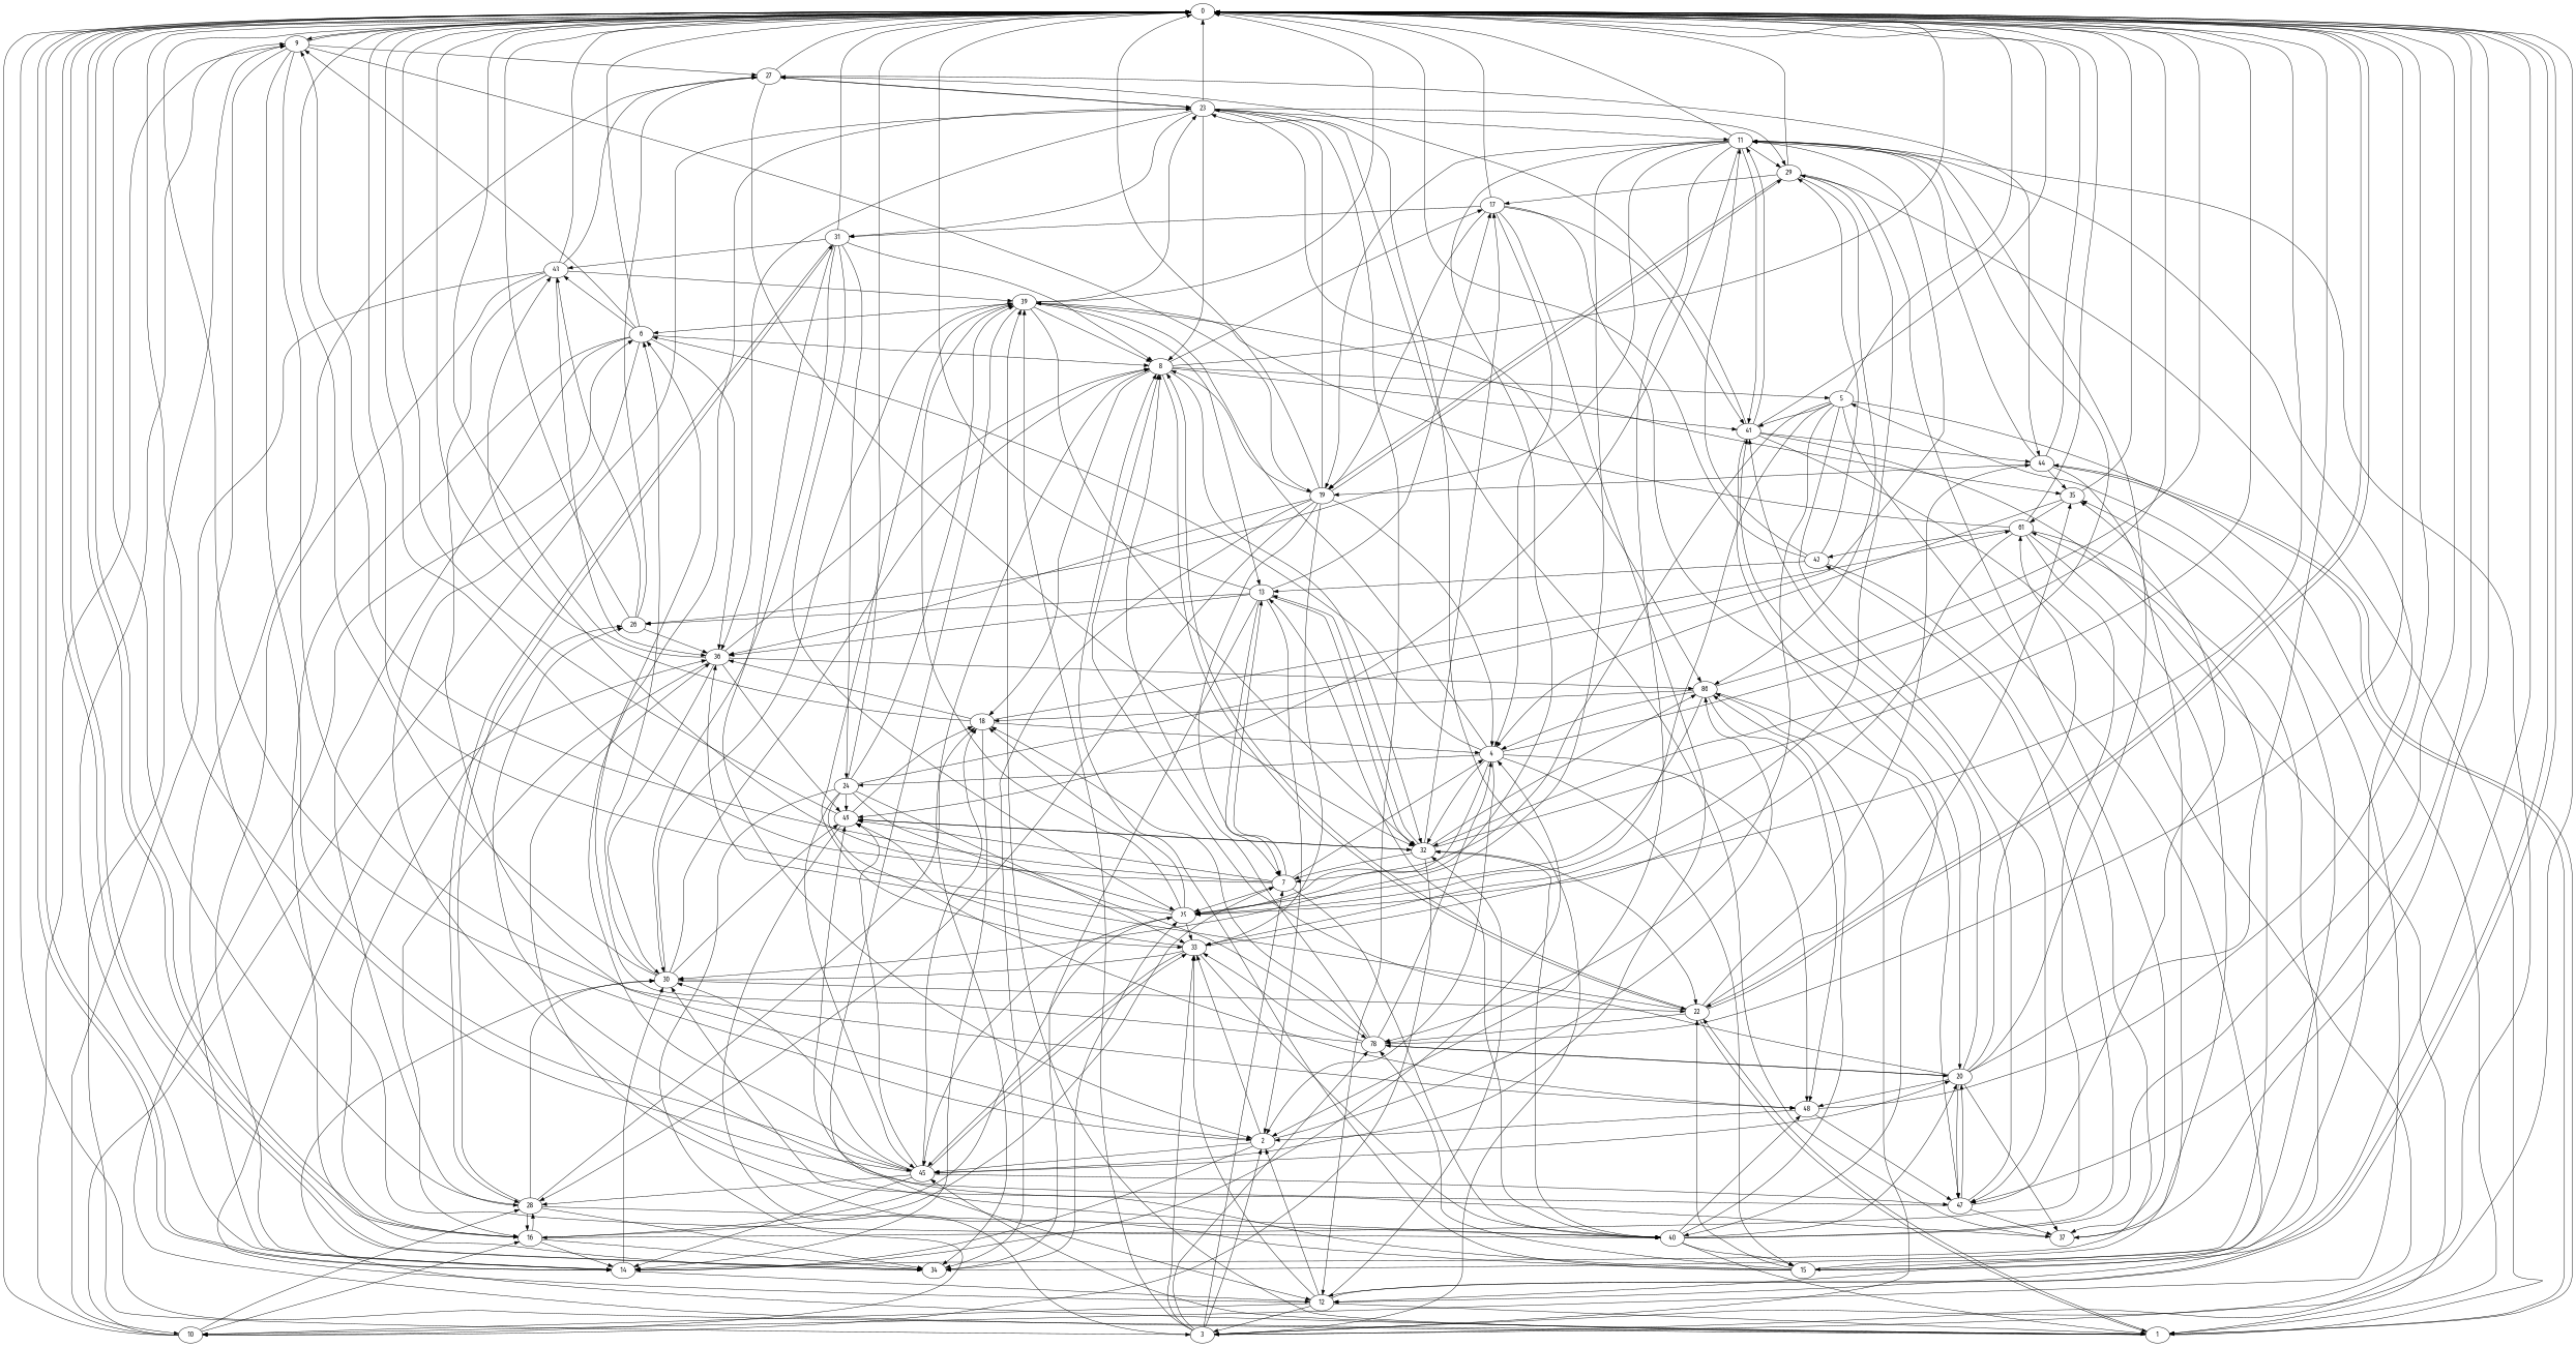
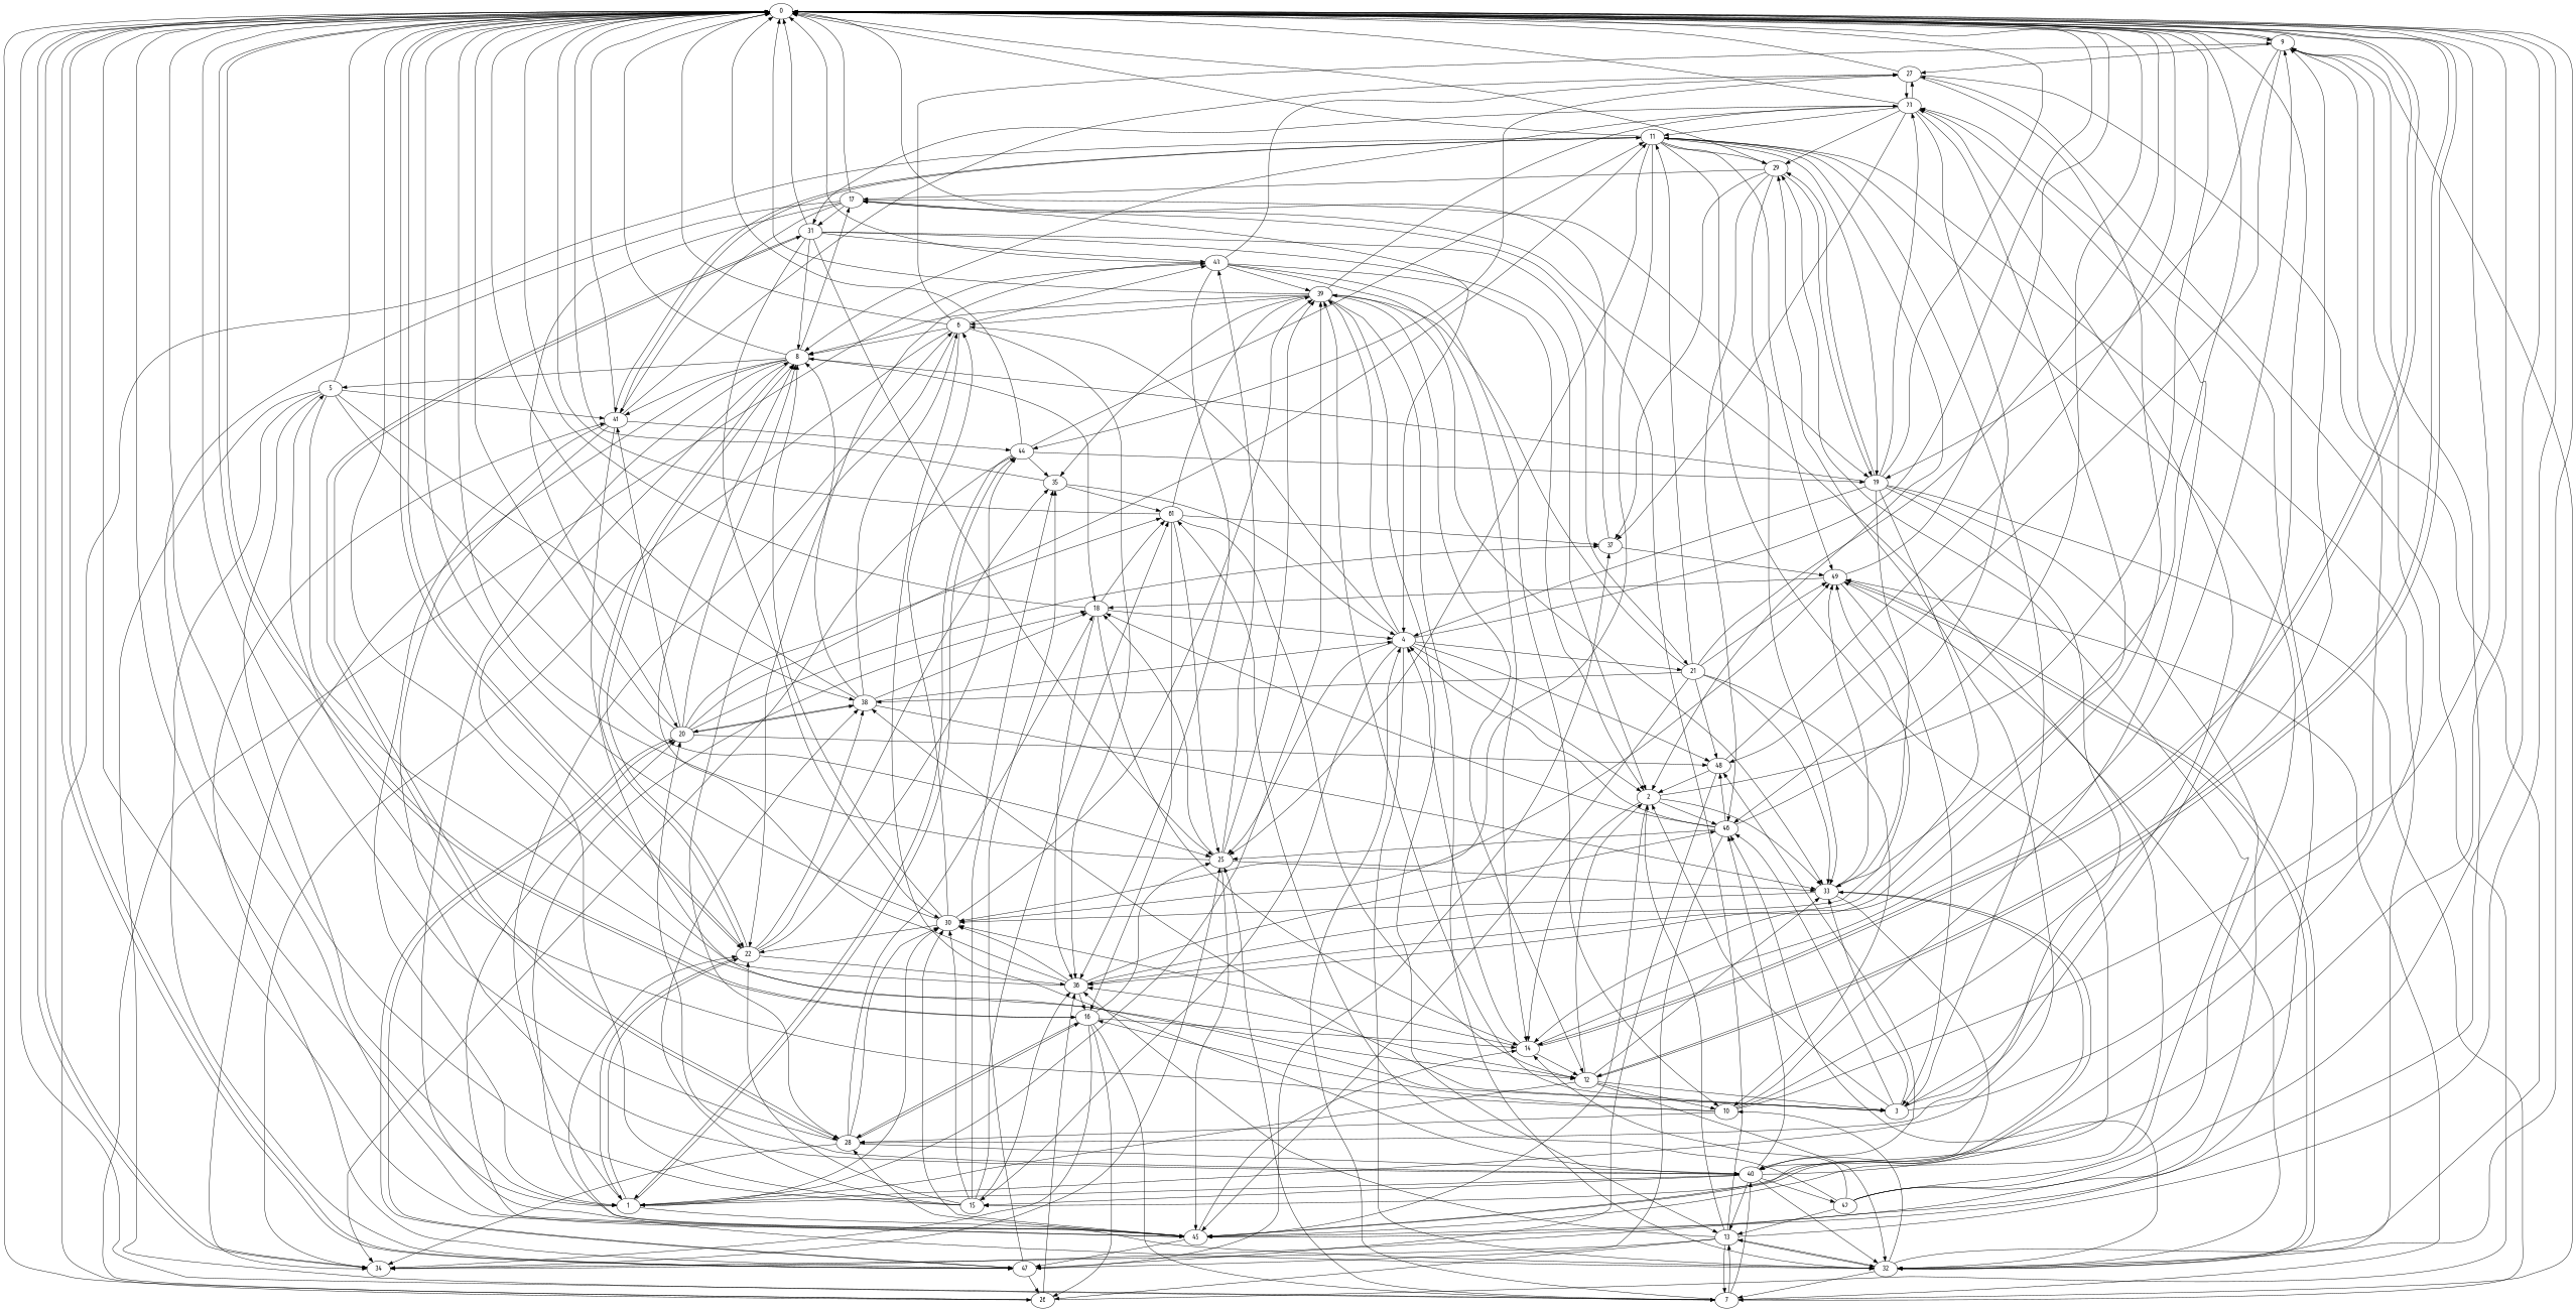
  strict digraph {
    fontname="Fira Sans"
    node [component_delay=3 fontname="Fira Sans"]
    edge [fontname="Fira Sans" wire_delay=1]
    0
    9
    12
    14
    16
    22
    34
    47
    45
    48
    40
    19
    27
    1
    2
    33
    3
    32
    36
    10
    30
    4
    7
    25
    28
    26
    44
-   38 [label=78]
+   38
    8
    35
    41
    37
    20
    49
    23
    18
-   46 [label=86]
+   46
    13
    15
    42
    29
    6
    39
    17
    5
-   24
+   24 [label=21]
    43
    31
    11
    n50 [label=61]
    0 -> 9
    0 -> 12
    0 -> 14
    0 -> 16
    0 -> 22
    0 -> 34
    0 -> 47
    9 -> 0
    9 -> 45
    9 -> 48
    9 -> 40
    9 -> 19
    9 -> 27
    12 -> 0
    12 -> 1
    12 -> 2
    12 -> 33
    12 -> 3
    12 -> 32
    12 -> 36
    12 -> 10
    14 -> 0
    14 -> 9
    14 -> 12
    14 -> 30
    14 -> 4
    16 -> 0
    16 -> 14
    16 -> 34
    16 -> 7
    16 -> 25
    16 -> 28
    16 -> 26
    22 -> 0
    22 -> 1
    22 -> 36
    22 -> 44
    22 -> 38
    22 -> 8
    22 -> 35
    34 -> 0
    34 -> 25
+   47 -> 0
    47 -> 26
    47 -> 35
    47 -> 41
    47 -> 37
    47 -> 20
    45 -> 0
    45 -> 14
    45 -> 47
    45 -> 33
    45 -> 30
    45 -> 28
    45 -> 20
    45 -> 49
    45 -> 23
    45 -> 18
    48 -> 0
    48 -> 47
    48 -> 2
    40 -> 0
    40 -> 48
    40 -> 1
    40 -> 32
    40 -> 20
    40 -> 46
    40 -> 13
    40 -> 15
    40 -> 42
    19 -> 0
    19 -> 34
    19 -> 33
    19 -> 36
    19 -> 4
    19 -> 7
    19 -> 28
    19 -> 8
    19 -> 23
    19 -> 29
    27 -> 0
    27 -> 14
    27 -> 32
    27 -> 44
    27 -> 23
    1 -> 0
    1 -> 22
    1 -> 45
    1 -> 30
    1 -> 44
    1 -> 29
    1 -> 6
    1 -> 39
    2 -> 0
    2 -> 14
    2 -> 45
    2 -> 33
    2 -> 46
    33 -> 0
    33 -> 45
    33 -> 40
    33 -> 30
    33 -> 49
    3 -> 0
    3 -> 9
    3 -> 2
    3 -> 33
-   3 -> 7
    3 -> 38
    3 -> 23
    3 -> 46
    3 -> 39
    32 -> 0
    32 -> 22
    32 -> 10
    32 -> 7
    32 -> 49
    32 -> 46
    32 -> 13
    32 -> 17
    36 -> 0
    36 -> 16
    36 -> 30
    36 -> 8
    36 -> 49
    36 -> 46
    10 -> 0
    10 -> 9
    10 -> 16
    10 -> 28
    10 -> 23
    10 -> 5
    30 -> 0
    30 -> 22
    30 -> 8
    30 -> 49
    30 -> 6
    30 -> 39
    4 -> 0
    4 -> 48
    4 -> 2
    4 -> 32
    4 -> 25
    4 -> 15
    4 -> 6
    4 -> 39
    4 -> 24
    7 -> 0
    7 -> 9
    7 -> 40
    7 -> 4
    7 -> 25
    7 -> 49
    7 -> 13
    25 -> 0
    25 -> 45
    25 -> 33
    25 -> 18
    25 -> 39
    25 -> 43
    28 -> 0
    28 -> 16
    28 -> 34
    28 -> 40
    28 -> 30
    28 -> 18
    28 -> 31
    26 -> 0
    26 -> 27
    26 -> 36
    26 -> 43
    44 -> 0
    44 -> 34
    44 -> 19
    44 -> 1
    44 -> 35
    44 -> 11
    38 -> 0
    38 -> 33
    38 -> 4
    38 -> 8
    38 -> 20
    38 -> 18
    38 -> 6
    8 -> 0
    8 -> 22
    8 -> 34
    8 -> 32
    8 -> 41
    8 -> 18
    8 -> 17
    8 -> 5
    35 -> 0
    35 -> 4
    35 -> n50
    41 -> 0
    41 -> 40
    41 -> 27
    41 -> 1
    41 -> 3
    41 -> 44
    41 -> 11
    37 -> 0
    37 -> 49
    20 -> 0
    20 -> 47
    20 -> 48
    20 -> 38
    20 -> 8
    20 -> 41
    20 -> 37
    20 -> 11
    20 -> n50
    49 -> 0
    49 -> 3
    49 -> 32
    49 -> 18
    23 -> 0
-   23 -> 12
    23 -> 27
    23 -> 36
    23 -> 8
    23 -> 37
    23 -> 46
    23 -> 29
    23 -> 31
    23 -> 11
    18 -> 0
    18 -> 14
    18 -> 36
    18 -> 4
    18 -> n50
    46 -> 0
    46 -> 47
    46 -> 48
    46 -> 4
    46 -> 25
    46 -> 18
    13 -> 0
    13 -> 34
    13 -> 2
    13 -> 32
    13 -> 36
    13 -> 7
    13 -> 26
    13 -> 17
    15 -> 0
    15 -> 22
    15 -> 36
    15 -> 30
    15 -> 38
    15 -> 8
    15 -> 35
    15 -> n50
    42 -> 0
    42 -> 14
    42 -> 13
    42 -> 29
    42 -> 11
-   n50 -> 42
+   42 -> n50
    29 -> 0
    29 -> 19
    29 -> 33
    29 -> 37
    29 -> 46
    29 -> 17
    6 -> 0
    6 -> 9
    6 -> 34
    6 -> 40
    6 -> 36
    6 -> 28
    6 -> 8
    6 -> 43
    39 -> 0
    39 -> 12
    39 -> 33
    39 -> 32
    39 -> 8
    39 -> 35
    39 -> 23
    39 -> 13
    39 -> 6
    17 -> 0
    17 -> 45
    17 -> 19
    17 -> 4
    17 -> 41
    17 -> 20
    17 -> 31
    5 -> 0
    5 -> 12
    5 -> 47
    5 -> 1
    5 -> 7
    5 -> 25
    5 -> 38
    5 -> 41
    24 -> 0
    24 -> 45
    24 -> 48
    24 -> 33
    24 -> 10
    24 -> 38
    24 -> 49
    24 -> 39
    24 -> 11
    43 -> 0
    43 -> 14
+   43 -> 22
    43 -> 27
    43 -> 2
    43 -> 36
    43 -> 10
    43 -> 39
    31 -> 0
    31 -> 2
    31 -> 30
    31 -> 25
    31 -> 28
    31 -> 8
    31 -> 24
    31 -> 43
    11 -> 0
    11 -> 19
    11 -> 2
    11 -> 3
    11 -> 32
    11 -> 30
    11 -> 25
    11 -> 26
    11 -> 41
    11 -> 49
    11 -> 15
    11 -> 29
    n50 -> 0
    n50 -> 12
    n50 -> 16
    n50 -> 25
    n50 -> 37
    n50 -> 39
  }
